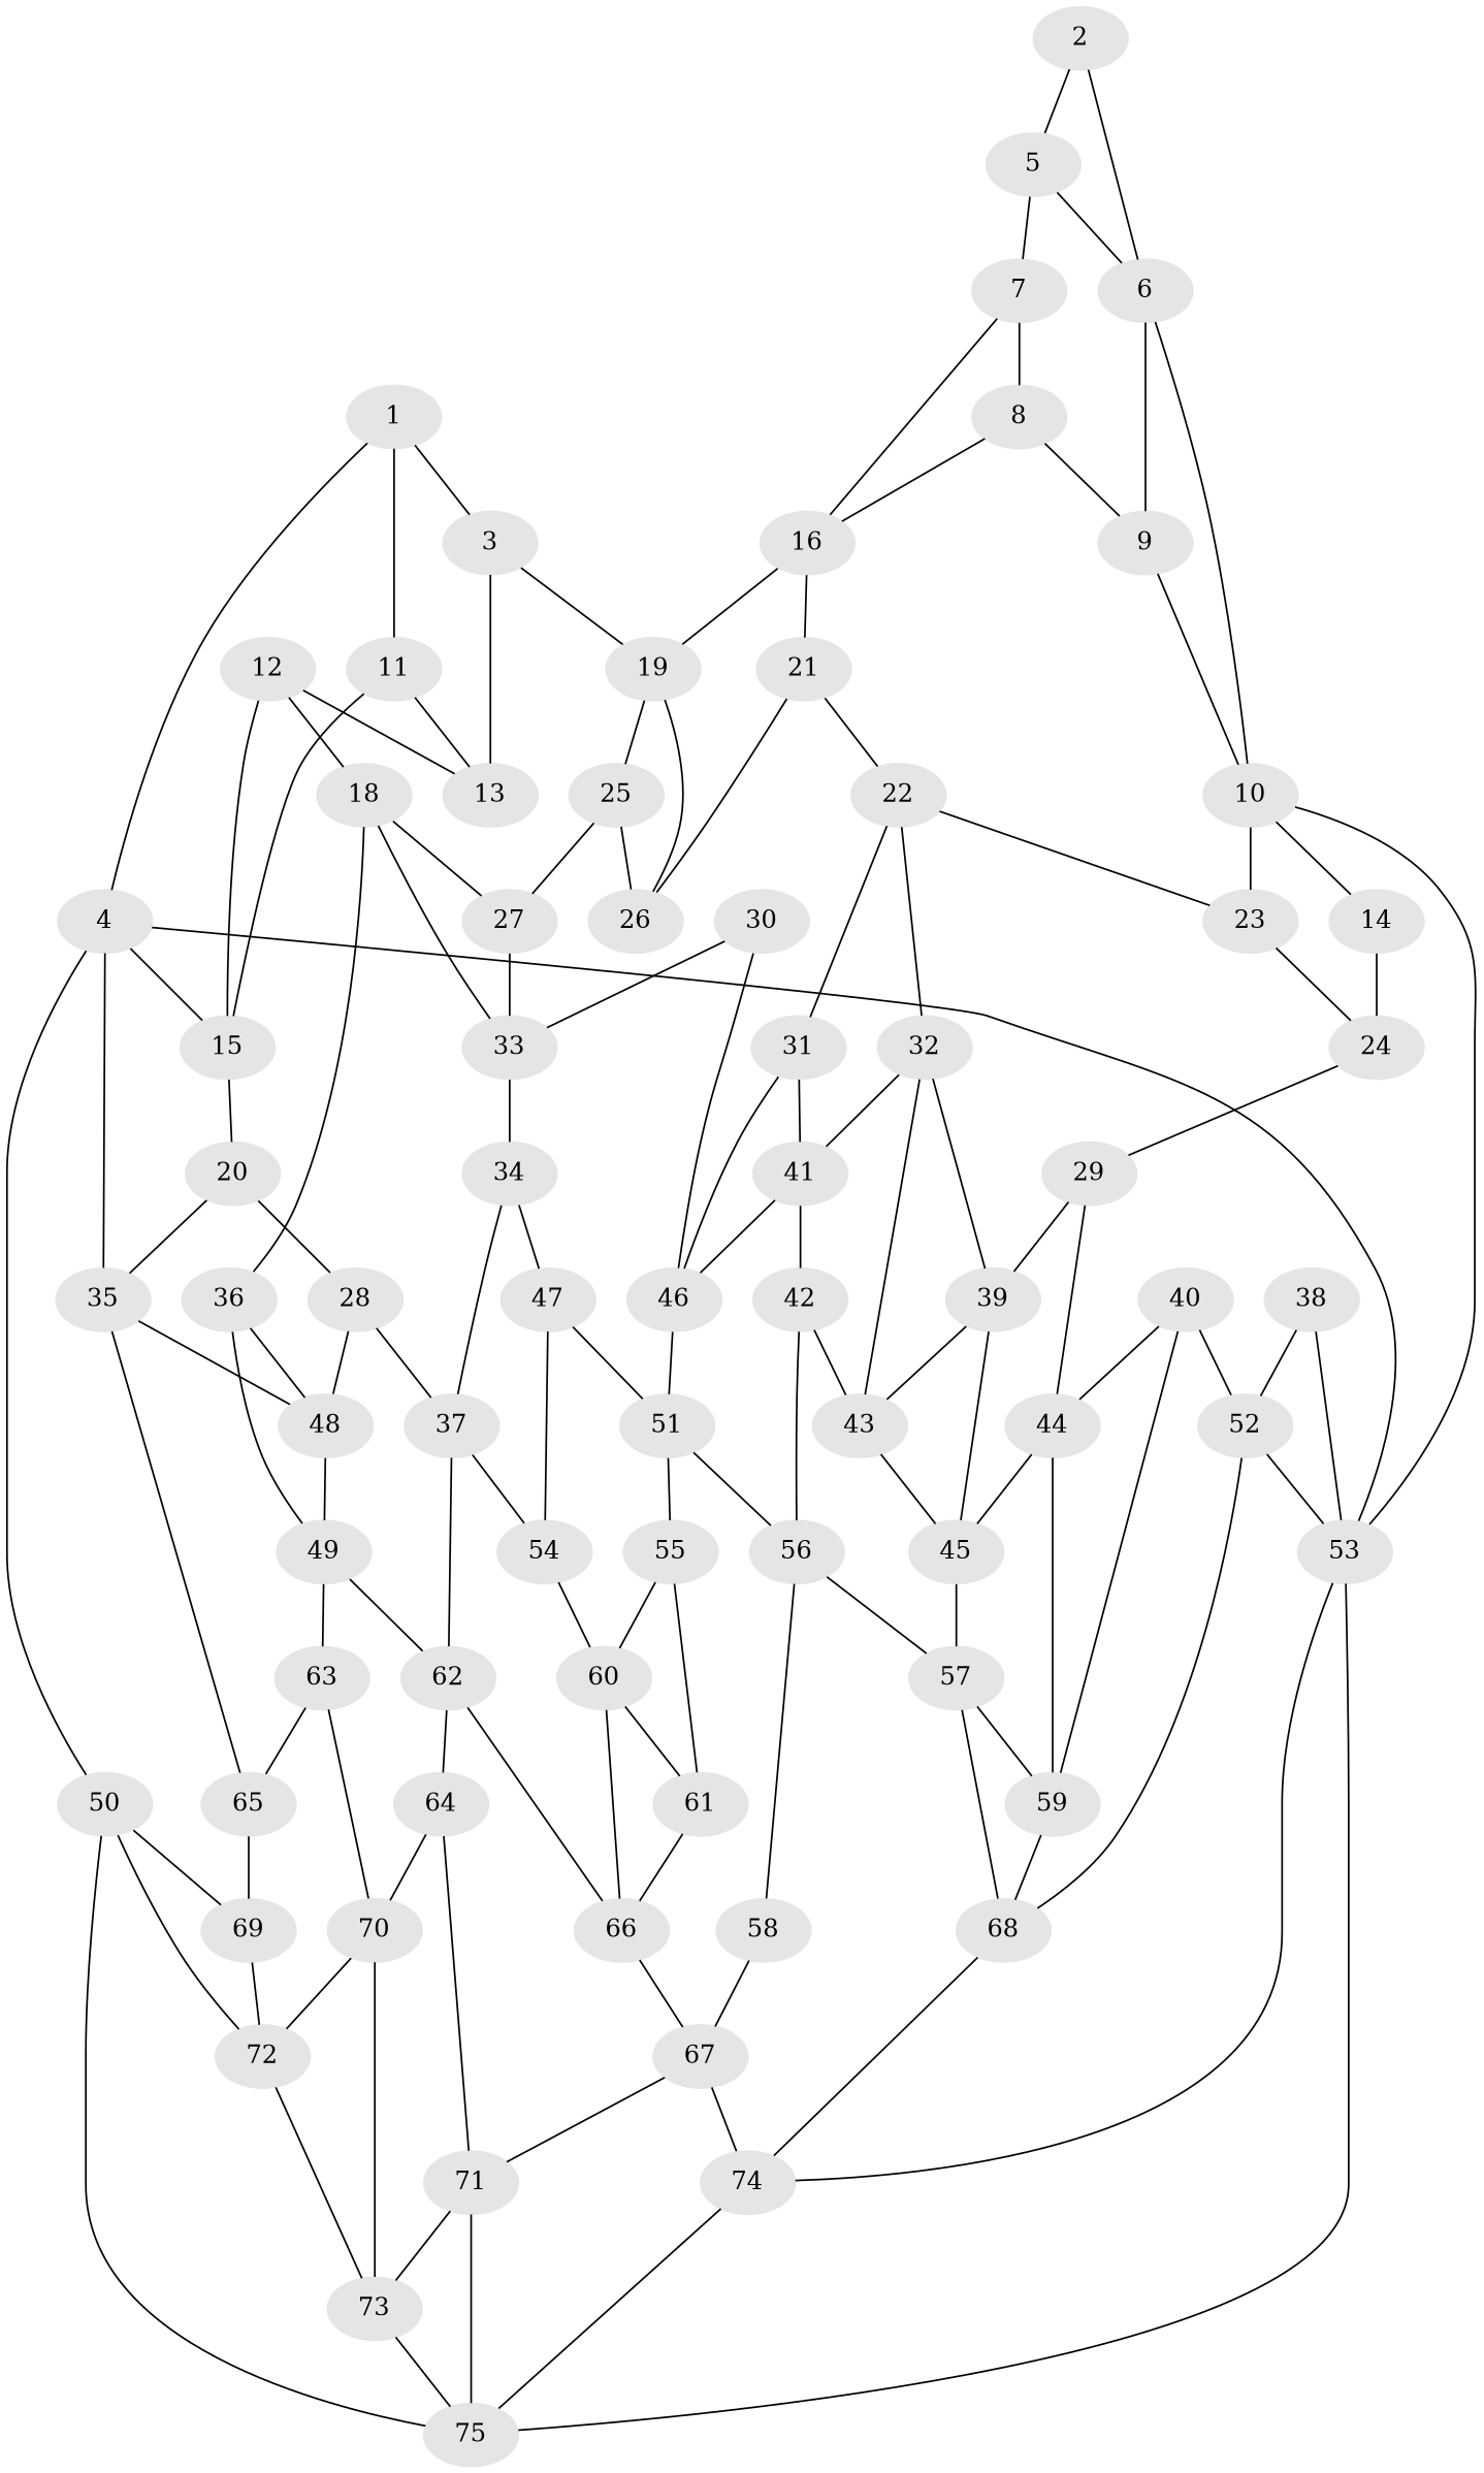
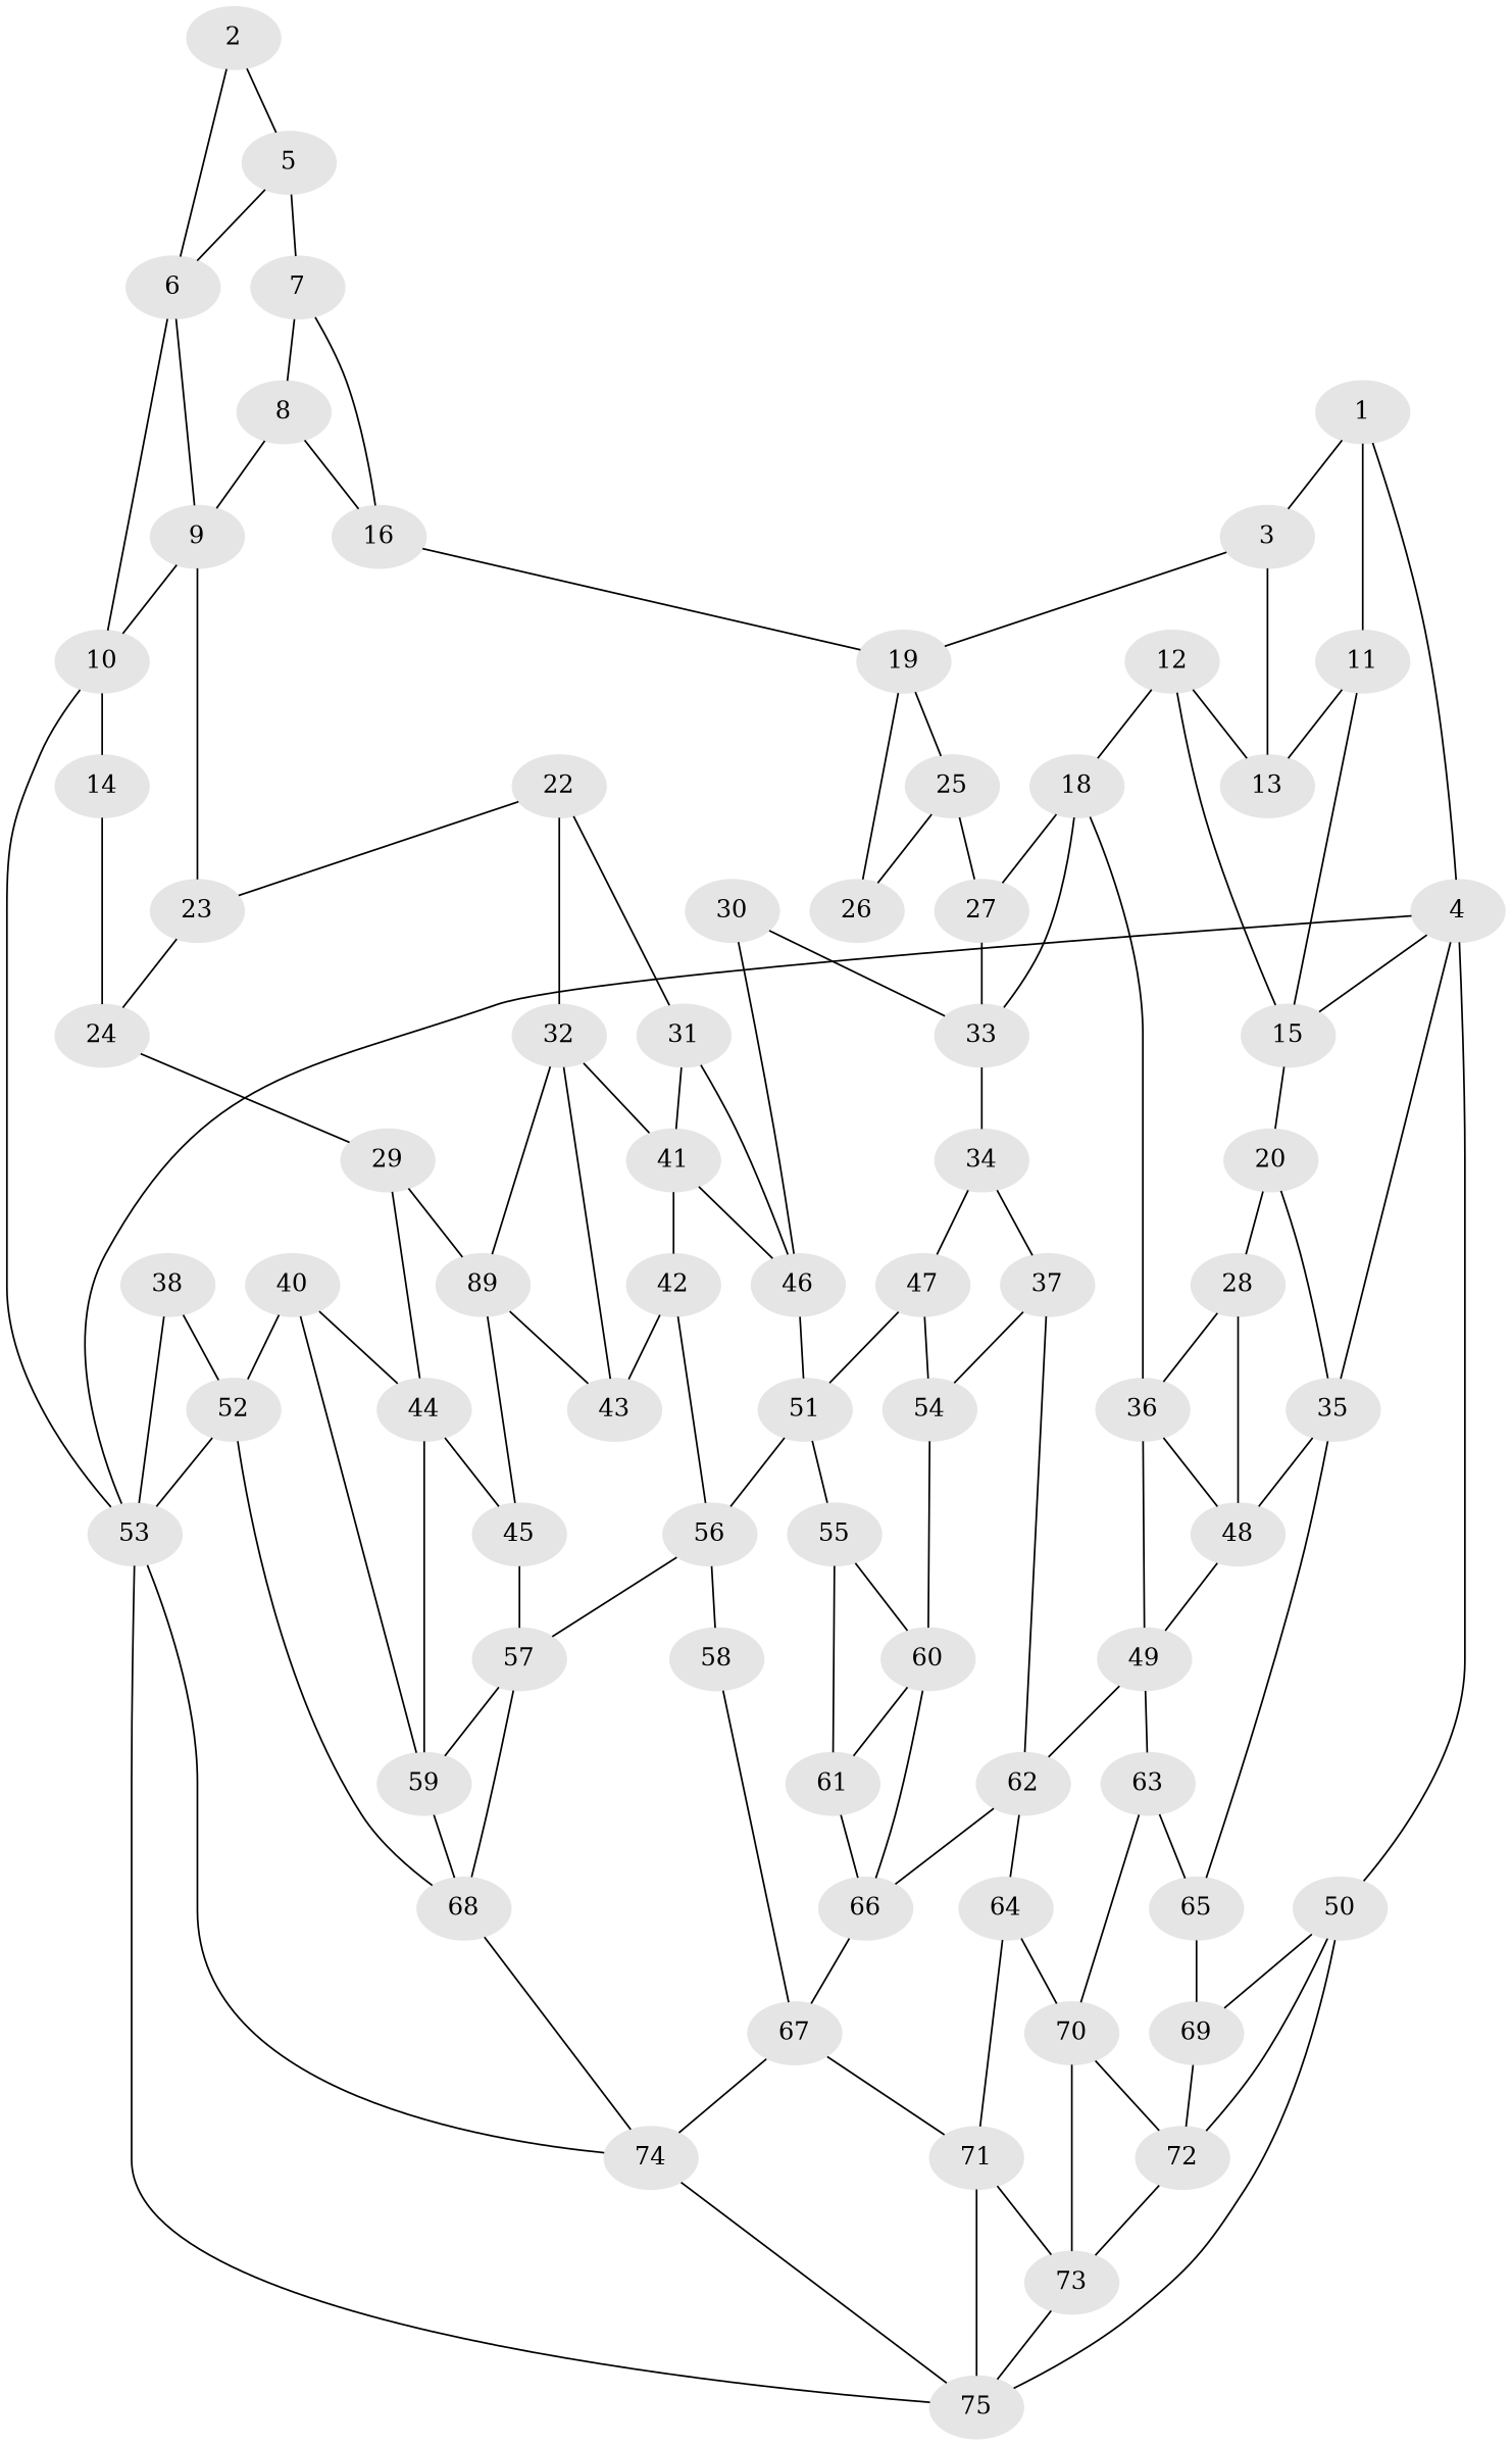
  graph {
    node [color=gray90 style=filled]
    edge [weight=1.0]
    1
    3
    4
    11
    13
    19
    15
    35
    50
    53
    2
    5
    6
    7
    9
    10
    25
    26
    20
    48
    65
    69
    72
    75
    74
    8
    16
    23
    14
-   21
    24
    12
    18
    27
    33
    36
    29
    28
    22
-   39
+   39 [label=89]
    44
    38
    52
    34
    49
    31
    32
    46
    41
    43
    45
    59
    30
    37
    47
    51
    42
    54
    62
    63
    60
    66
    64
    68
    57
    40
    56
    58
    55
    70
    73
    61
    67
    71
    1 -- 3
    1 -- 4
    1 -- 11
    3 -- 13 [weight=2.0]
    3 -- 19
    4 -- 15
    4 -- 35
    4 -- 50
    4 -- 53
    11 -- 13
    11 -- 15
    19 -- 25
    19 -- 26
    15 -- 20
    35 -- 48
    35 -- 65
    50 -- 69
    50 -- 72
    50 -- 75
    53 -- 75
    53 -- 74
    2 -- 5
    2 -- 6
    5 -- 6
    5 -- 7 [weight=2.0]
    6 -- 9
    6 -- 10
    7 -- 8
    7 -- 16
    9 -- 10
-   10 -- 23
+   9 -- 23
    10 -- 53
    10 -- 14
    25 -- 26
    25 -- 27 [weight=2.0]
    20 -- 35
    20 -- 28 [weight=2.0]
    48 -- 49
    65 -- 69 [weight=2.0]
    69 -- 72
    72 -- 73
    74 -- 75
    8 -- 9
    8 -- 16
    16 -- 19
-   16 -- 21
    23 -- 24 [weight=2.0]
    14 -- 24
-   21 -- 26 [weight=2.0]
-   21 -- 22
    24 -- 29
    12 -- 13
    12 -- 15
    12 -- 18
    18 -- 27
    18 -- 33
    18 -- 36
    27 -- 33
    33 -- 34
    36 -- 48
    36 -- 49
    29 -- 39
    29 -- 44
    28 -- 48
-   28 -- 37
+   28 -- 36
    22 -- 23
    22 -- 31
    22 -- 32
    39 -- 43
    39 -- 45
    44 -- 45
    44 -- 59
    38 -- 53
    38 -- 52
    52 -- 53
    52 -- 68
    34 -- 37
    34 -- 47
    49 -- 62
    49 -- 63
    31 -- 46
    31 -- 41
    32 -- 39
    32 -- 41
    32 -- 43
    46 -- 51
    41 -- 46
    41 -- 42
-   43 -- 45
    45 -- 57
    59 -- 68
    30 -- 33
    30 -- 46
    37 -- 54
    37 -- 62
    47 -- 51
    47 -- 54
    51 -- 56
    51 -- 55
    42 -- 43
    42 -- 56
    54 -- 60
    62 -- 66
    62 -- 64
    63 -- 65
    63 -- 70
    60 -- 66
    60 -- 61
    66 -- 67
    64 -- 70
    64 -- 71
    68 -- 74
    57 -- 59
    57 -- 68
    40 -- 44
    40 -- 52
    40 -- 59
    56 -- 57
    56 -- 58
    58 -- 67
    55 -- 60
    55 -- 61
    70 -- 72
    70 -- 73
    73 -- 75
    61 -- 66
    67 -- 74
    67 -- 71
    71 -- 75
    71 -- 73
  }
